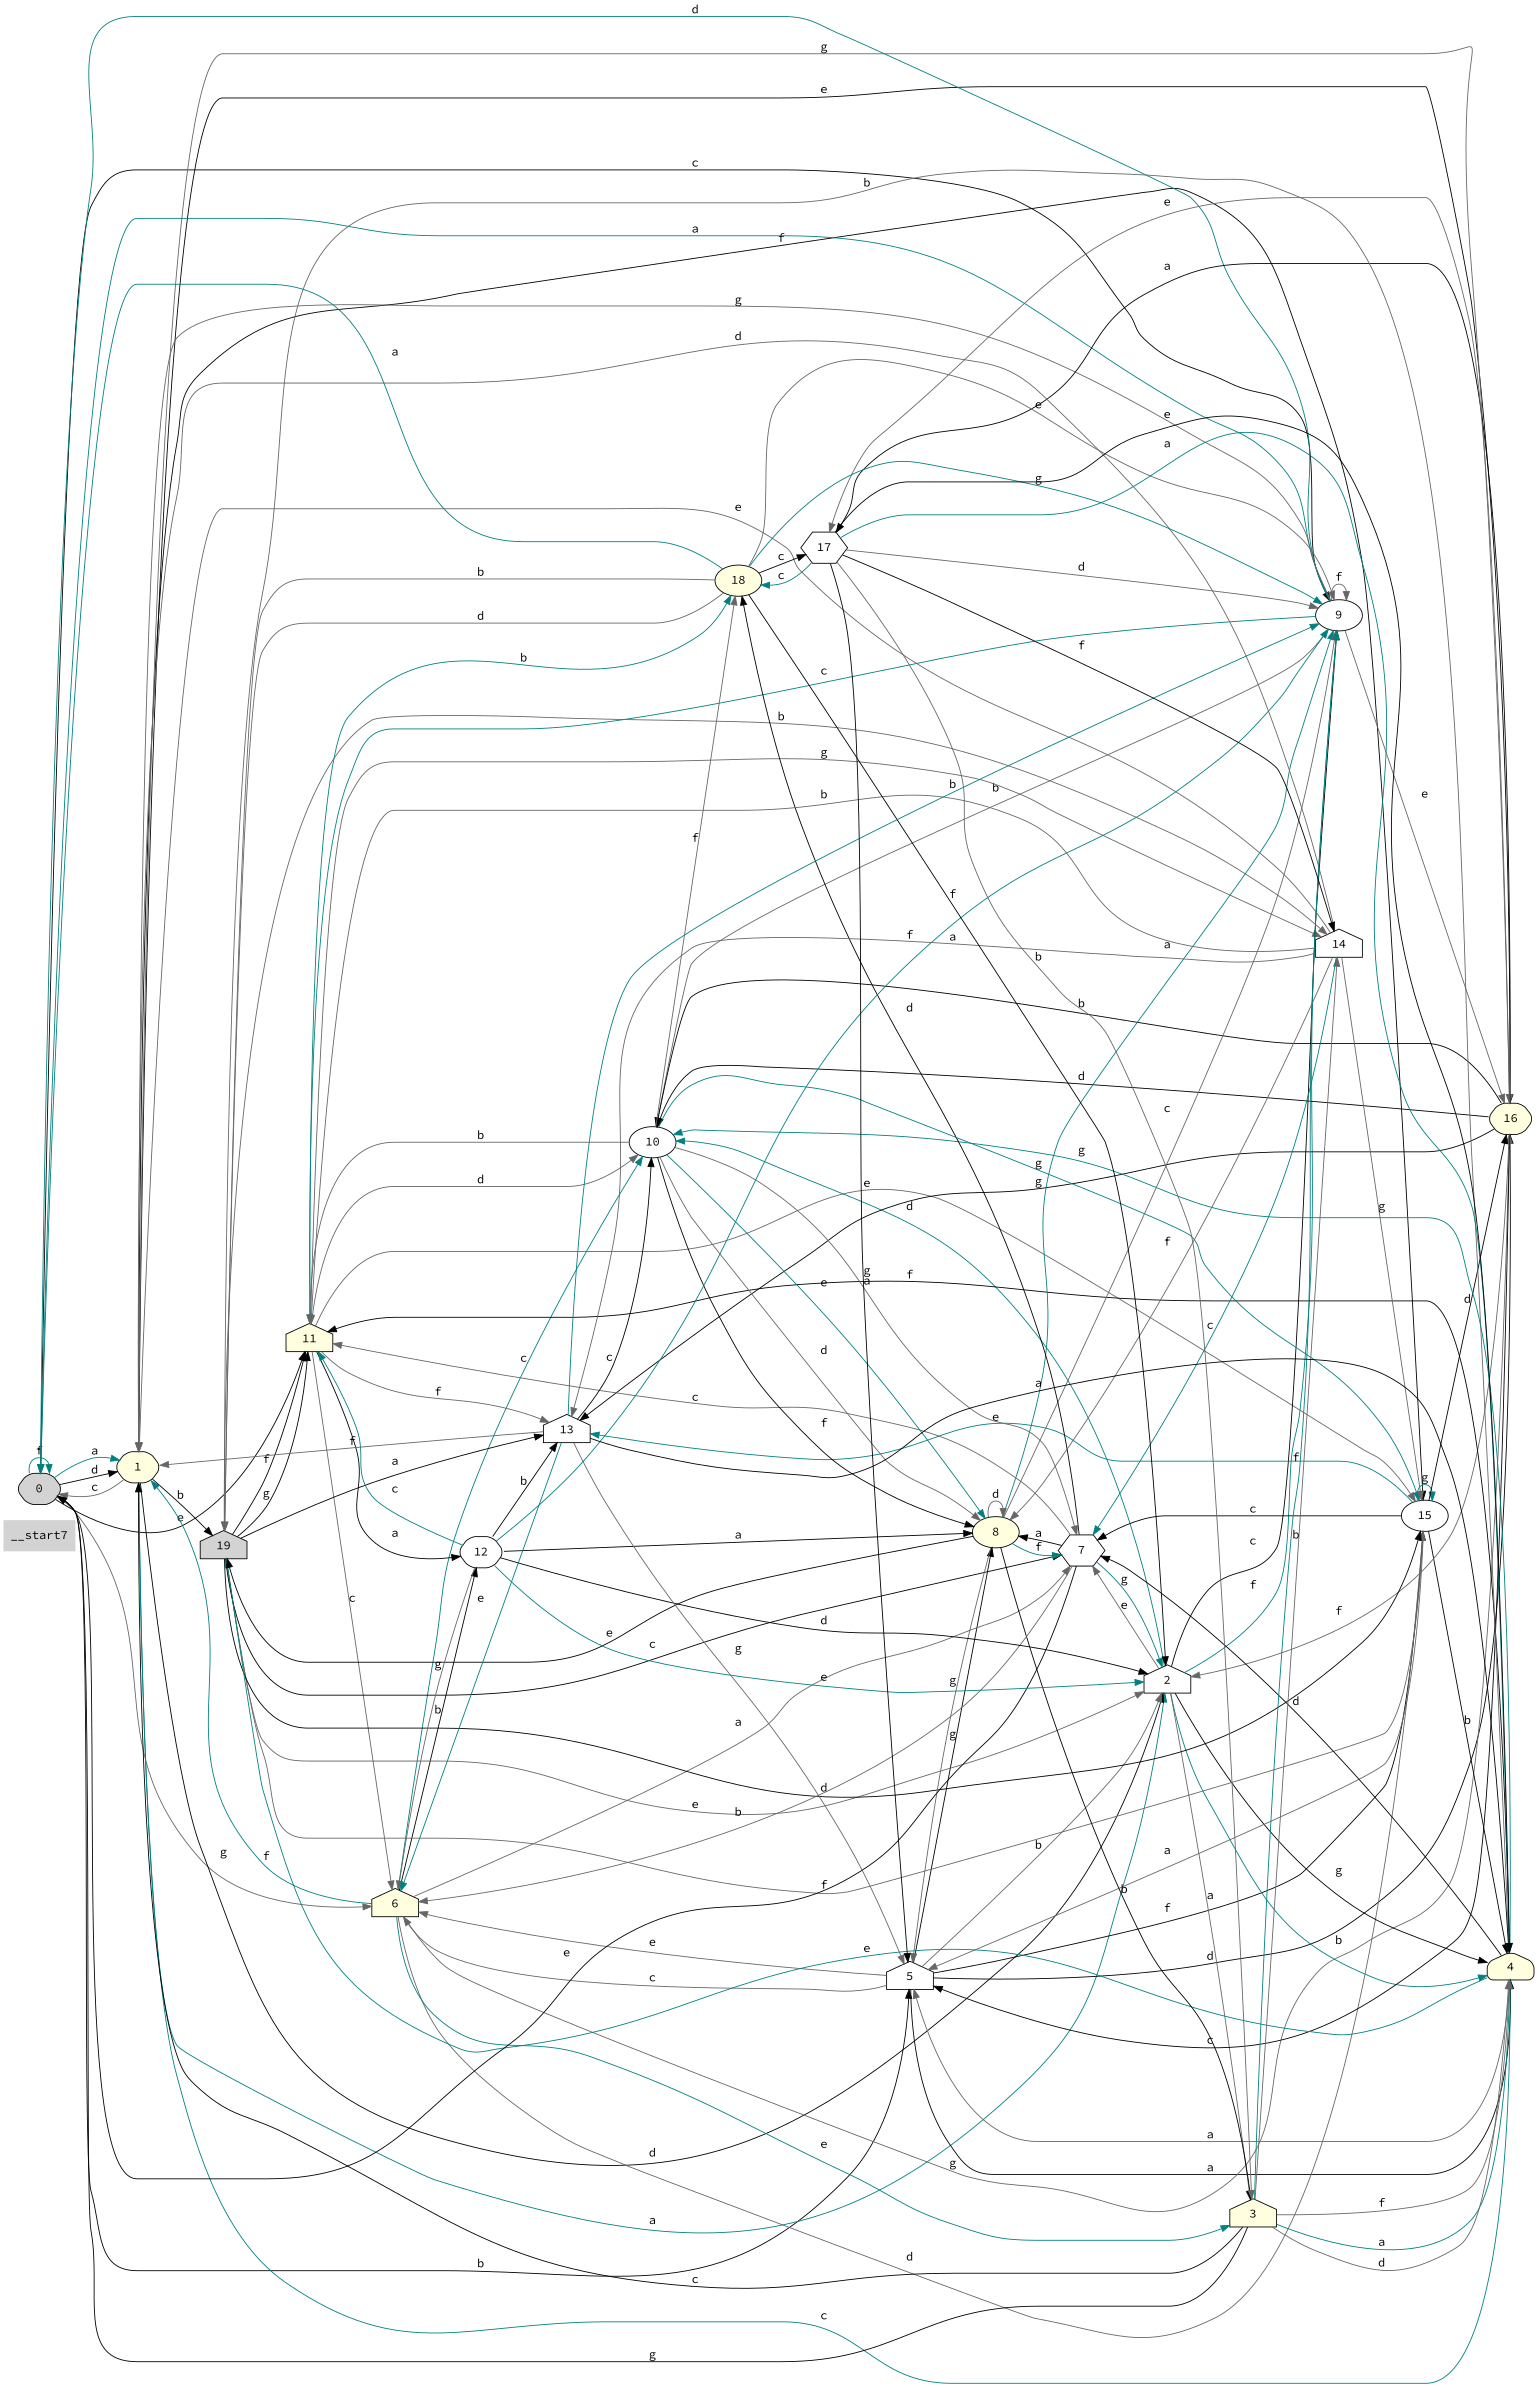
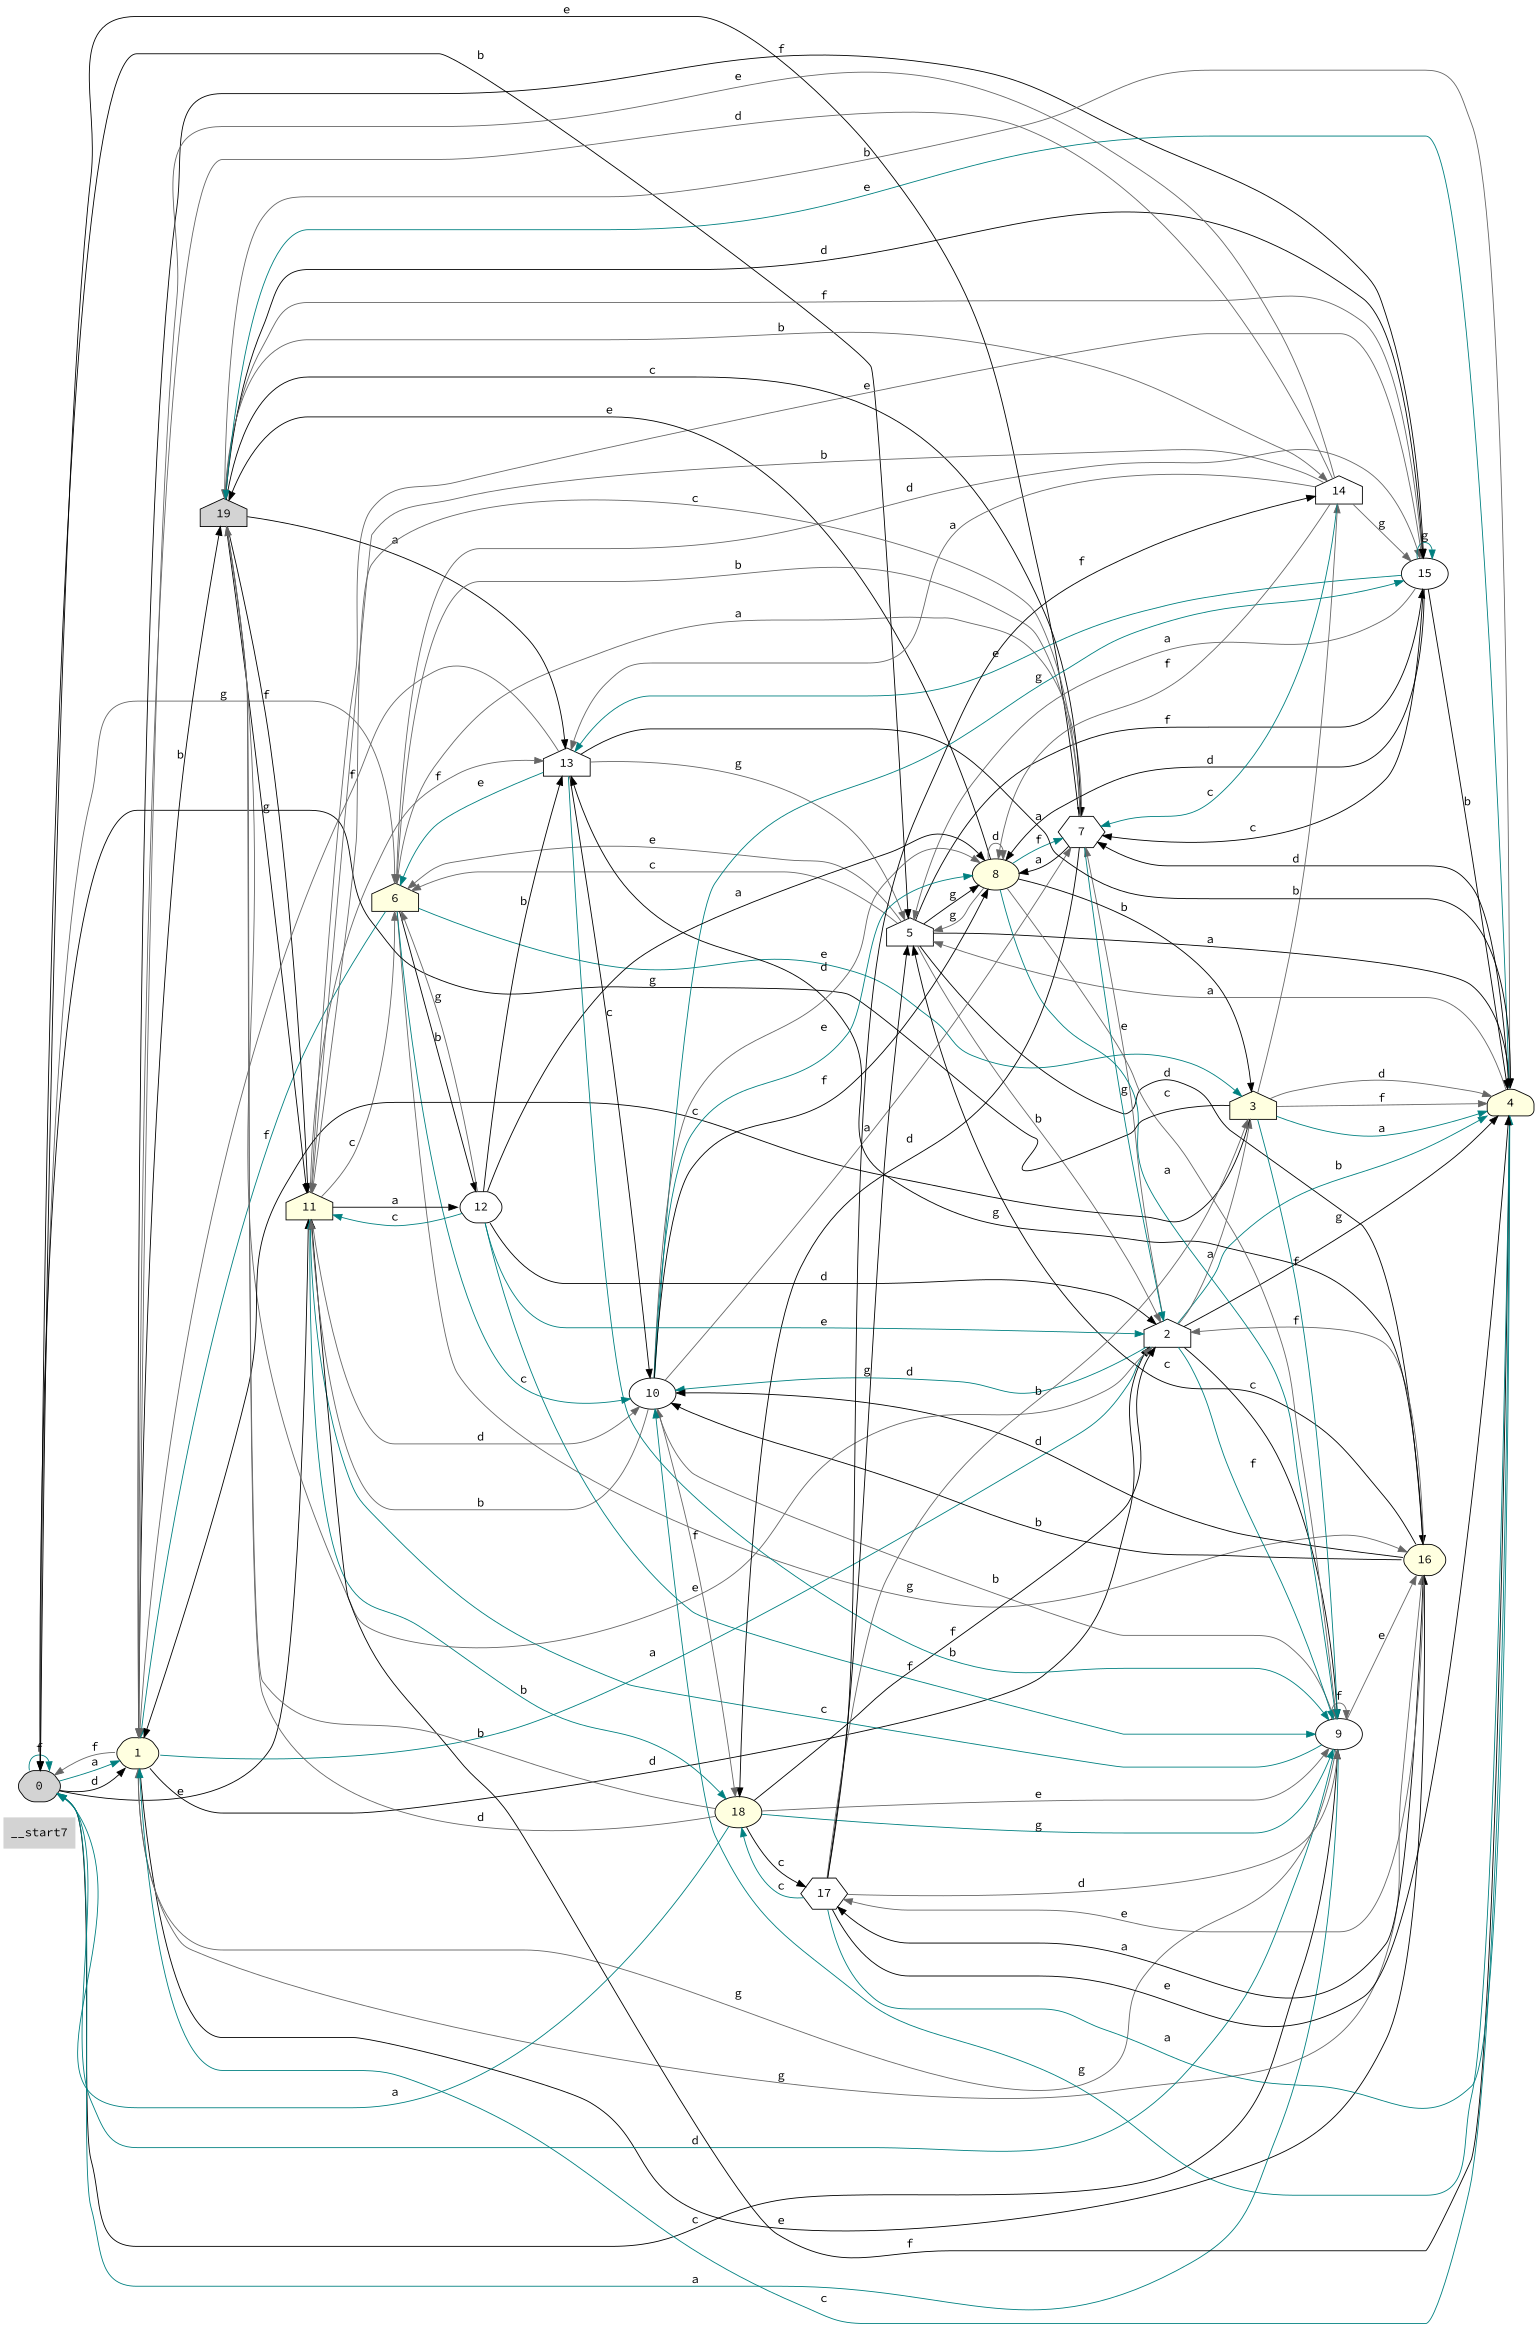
  digraph {
    fontname="Source Code Pro"
    rankdir=LR
    node [fillcolor=white fontname="Source Code Pro" shape=house style=filled color=black]
    edge [color=gray40 fontname="Source Code Pro"]
    n1 [fillcolor=lightgrey label=__start7 shape=none color=""]
    n2 [fillcolor=lightgrey label=0 shape=hexagon style="rounded,filled"]
    n3 [fillcolor=lightyellow label=1 shape=hexagon style="rounded,filled"]
    n4 [label=5]
    n5 [fillcolor=lightyellow label=6]
    n6 [label=9 shape=ellipse style="rounded,filled"]
    n7 [fillcolor=lightyellow label=11]
    n8 [label=2]
    n9 [label=15 shape=ellipse]
    n10 [fillcolor=lightyellow label=16 shape=hexagon style="rounded,filled"]
    n11 [fillcolor=lightgrey label=19]
    n12 [fillcolor=lightyellow label=4 style="rounded,filled"]
    n13 [fillcolor=lightyellow label=8 shape=ellipse]
    n14 [fillcolor=lightyellow label=3]
    n15 [label=7 shape=hexagon]
    n16 [label=10 shape=ellipse]
    n17 [label=12 shape=hexagon style="rounded,filled"]
    n18 [label=14]
    n19 [fillcolor=lightyellow label=18 shape=ellipse]
    n20 [label=13]
    n21 [label=17 shape=hexagon]
    n2 -> n2 [color=teal label=f]
    n2 -> n3 [color=teal label=a]
    n2 -> n3 [color=black label=d]
    n2 -> n4 [color=black label=b]
    n2 -> n5 [label=g]
    n2 -> n6 [color=black label=c]
    n2 -> n7 [color=black label=e]
-   n3 -> n2 [label=c]
+   n3 -> n2 [label=f]
    n3 -> n8 [color=teal label=a]
    n3 -> n8 [color=black label=d]
    n3 -> n9 [color=black label=f]
    n3 -> n10 [color=black label=e]
    n3 -> n10 [label=g]
    n3 -> n11 [color=black label=b]
    n4 -> n5 [label=c]
    n4 -> n5 [label=e]
    n4 -> n8 [label=b]
    n4 -> n9 [color=black label=f]
    n4 -> n10 [color=black label=d]
    n4 -> n12 [color=black label=a]
    n4 -> n13 [color=black label=g]
    n5 -> n3 [color=teal label=f]
    n5 -> n9 [label=d]
    n5 -> n10 [label=g]
    n5 -> n14 [color=teal label=e]
    n5 -> n15 [label=a]
    n5 -> n16 [color=teal label=c]
    n5 -> n17 [color=black label=b]
    n6 -> n2 [color=teal label=a]
    n6 -> n2 [color=teal label=d]
    n6 -> n3 [label=g]
    n6 -> n6 [label=f]
    n6 -> n7 [color=teal label=c]
    n6 -> n10 [label=e]
    n6 -> n16 [label=b]
    n7 -> n5 [label=c]
    n7 -> n9 [label=e]
    n7 -> n16 [label=d]
    n7 -> n17 [color=black label=a]
-   n7 -> n18 [label=g]
    n7 -> n19 [color=teal label=b]
    n7 -> n20 [label=f]
    n8 -> n6 [color=black label=c]
    n8 -> n6 [color=teal label=f]
    n8 -> n12 [color=teal label=b]
    n8 -> n12 [color=black label=g]
    n8 -> n14 [label=a]
    n8 -> n15 [label=e]
    n8 -> n16 [color=teal label=d]
    n9 -> n4 [label=a]
    n9 -> n9 [color=teal label=g]
-   n9 -> n10 [color=black label=d]
+   n9 -> n13 [color=black label=d]
    n9 -> n11 [label=f]
    n9 -> n12 [color=black label=b]
    n9 -> n15 [color=black label=c]
    n9 -> n20 [color=teal label=e]
    n10 -> n4 [color=black label=c]
    n10 -> n8 [label=f]
    n10 -> n16 [color=black label=b]
    n10 -> n16 [color=black label=d]
    n10 -> n20 [color=black label=g]
    n10 -> n21 [color=black label=a]
    n10 -> n21 [label=e]
    n11 -> n7 [color=black label=f]
    n11 -> n7 [color=black label=g]
    n11 -> n8 [label=e]
    n11 -> n9 [color=black label=d]
    n11 -> n15 [color=black label=c]
    n11 -> n18 [label=b]
    n11 -> n20 [color=black label=a]
    n12 -> n3 [color=teal label=c]
    n12 -> n4 [label=a]
    n12 -> n7 [color=black label=f]
    n12 -> n11 [label=b]
    n12 -> n11 [color=teal label=e]
    n12 -> n15 [color=black label=d]
    n12 -> n16 [color=teal label=g]
    n13 -> n4 [label=g]
    n13 -> n6 [color=teal label=a]
    n13 -> n6 [label=c]
    n13 -> n11 [color=black label=e]
    n13 -> n13 [label=d]
    n13 -> n14 [color=black label=b]
    n13 -> n15 [color=teal label=f]
    n14 -> n2 [color=black label=g]
    n14 -> n3 [color=black label=c]
    n14 -> n6 [color=teal label=f]
    n14 -> n12 [color=teal label=a]
    n14 -> n12 [label=d]
    n14 -> n12 [label=f]
    n14 -> n18 [label=b]
    n15 -> n2 [color=black label=e]
    n15 -> n5 [label=b]
    n15 -> n7 [label=c]
    n15 -> n8 [color=teal label=g]
    n15 -> n13 [color=black label=a]
    n15 -> n19 [color=black label=d]
    n16 -> n7 [label=b]
    n16 -> n9 [color=teal label=g]
    n16 -> n13 [label=d]
    n16 -> n13 [color=teal label=e]
    n16 -> n13 [color=black label=f]
    n16 -> n15 [label=a]
    n16 -> n19 [label=f]
    n17 -> n5 [label=g]
    n17 -> n6 [color=teal label=f]
    n17 -> n7 [color=teal label=c]
    n17 -> n8 [color=black label=d]
    n17 -> n8 [color=teal label=e]
    n17 -> n13 [color=black label=a]
    n17 -> n20 [color=black label=b]
    n18 -> n3 [label=d]
    n18 -> n3 [label=e]
    n18 -> n7 [label=b]
    n18 -> n9 [label=g]
    n18 -> n13 [label=f]
    n18 -> n15 [color=teal label=c]
    n18 -> n20 [label=a]
    n19 -> n2 [color=teal label=a]
    n19 -> n6 [label=e]
    n19 -> n6 [color=teal label=g]
    n19 -> n8 [color=black label=f]
    n19 -> n11 [label=b]
    n19 -> n11 [label=d]
    n19 -> n21 [color=black label=c]
    n20 -> n3 [label=f]
    n20 -> n4 [label=g]
    n20 -> n5 [color=teal label=e]
    n20 -> n6 [color=teal label=b]
    n20 -> n12 [color=black label=a]
    n20 -> n16 [color=black label=c]
    n21 -> n4 [color=black label=g]
    n21 -> n6 [label=d]
    n21 -> n12 [color=teal label=a]
    n21 -> n12 [color=black label=e]
    n21 -> n14 [label=b]
    n21 -> n18 [color=black label=f]
    n21 -> n19 [color=teal label=c]
  }
